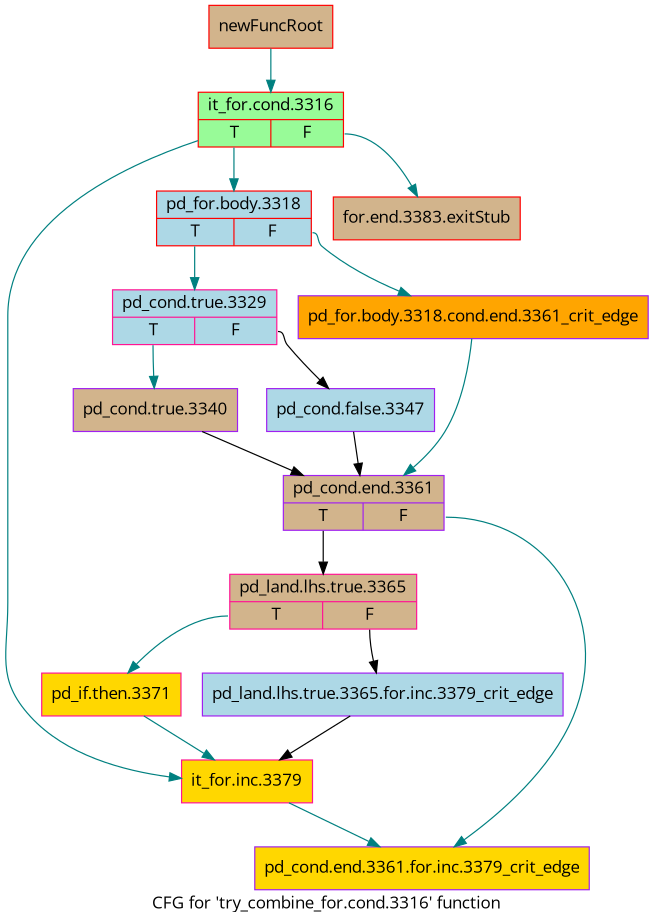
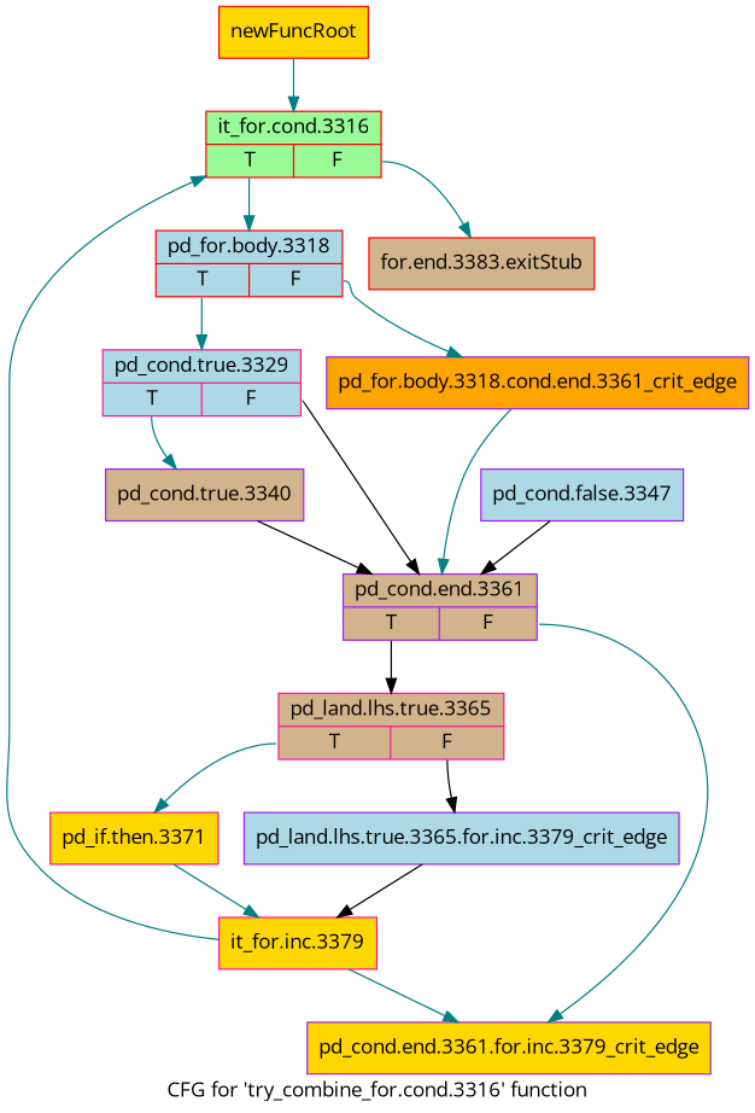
  digraph {
    fontname="Open Sans"
    label="CFG for 'try_combine_for.cond.3316' function"
    node [color=purple fillcolor=gold fontname="Open Sans" shape=record style=filled]
    edge [color=teal fontname="Open Sans"]
-   n1 [color=red fillcolor=tan label="{newFuncRoot}"]
+   n1 [color=red label="{newFuncRoot}"]
    n2 [color=red fillcolor=palegreen label="{it_for.cond.3316|{<s0>T|<s1>F}}"]
    n3 [color=red fillcolor=tan label="{for.end.3383.exitStub}"]
    n4 [color=red fillcolor=lightblue label="{pd_for.body.3318|{<s0>T|<s1>F}}"]
    n5 [color=deeppink fillcolor=lightblue label="{pd_cond.true.3329|{<s0>T|<s1>F}}"]
    n6 [fillcolor=orange label="{pd_for.body.3318.cond.end.3361_crit_edge}"]
    n7 [fillcolor=tan label="{pd_cond.true.3340}"]
    n8 [fillcolor=lightblue label="{pd_cond.false.3347}"]
    n9 [fillcolor=tan label="{pd_cond.end.3361|{<s0>T|<s1>F}}"]
    n10 [color=deeppink fillcolor=tan label="{pd_land.lhs.true.3365|{<s0>T|<s1>F}}"]
    n11 [label="{pd_cond.end.3361.for.inc.3379_crit_edge}"]
    n12 [color=deeppink label="{pd_if.then.3371}"]
    n13 [fillcolor=lightblue label="{pd_land.lhs.true.3365.for.inc.3379_crit_edge}"]
    n14 [color=deeppink label="{it_for.inc.3379}"]
    n1 -> n2
    n2 -> n3 [tailport=s1]
    n2 -> n4 [tailport=s0]
    n4 -> n5 [tailport=s0]
    n4 -> n6 [tailport=s1]
    n5 -> n7 [tailport=s0]
-   n5 -> n8 [color=black tailport=s1]
+   n5 -> n9 [color=black tailport=s1]
    n6 -> n9
    n7 -> n9 [color=black]
    n8 -> n9 [color=black]
    n9 -> n10 [color=black tailport=s0]
    n9 -> n11 [tailport=s1]
    n10 -> n12 [tailport=s0]
    n10 -> n13 [color=black tailport=s1]
    n12 -> n14
    n13 -> n14 [color=black]
-   n2 -> n14
+   n14 -> n2
    n14 -> n11
  }
